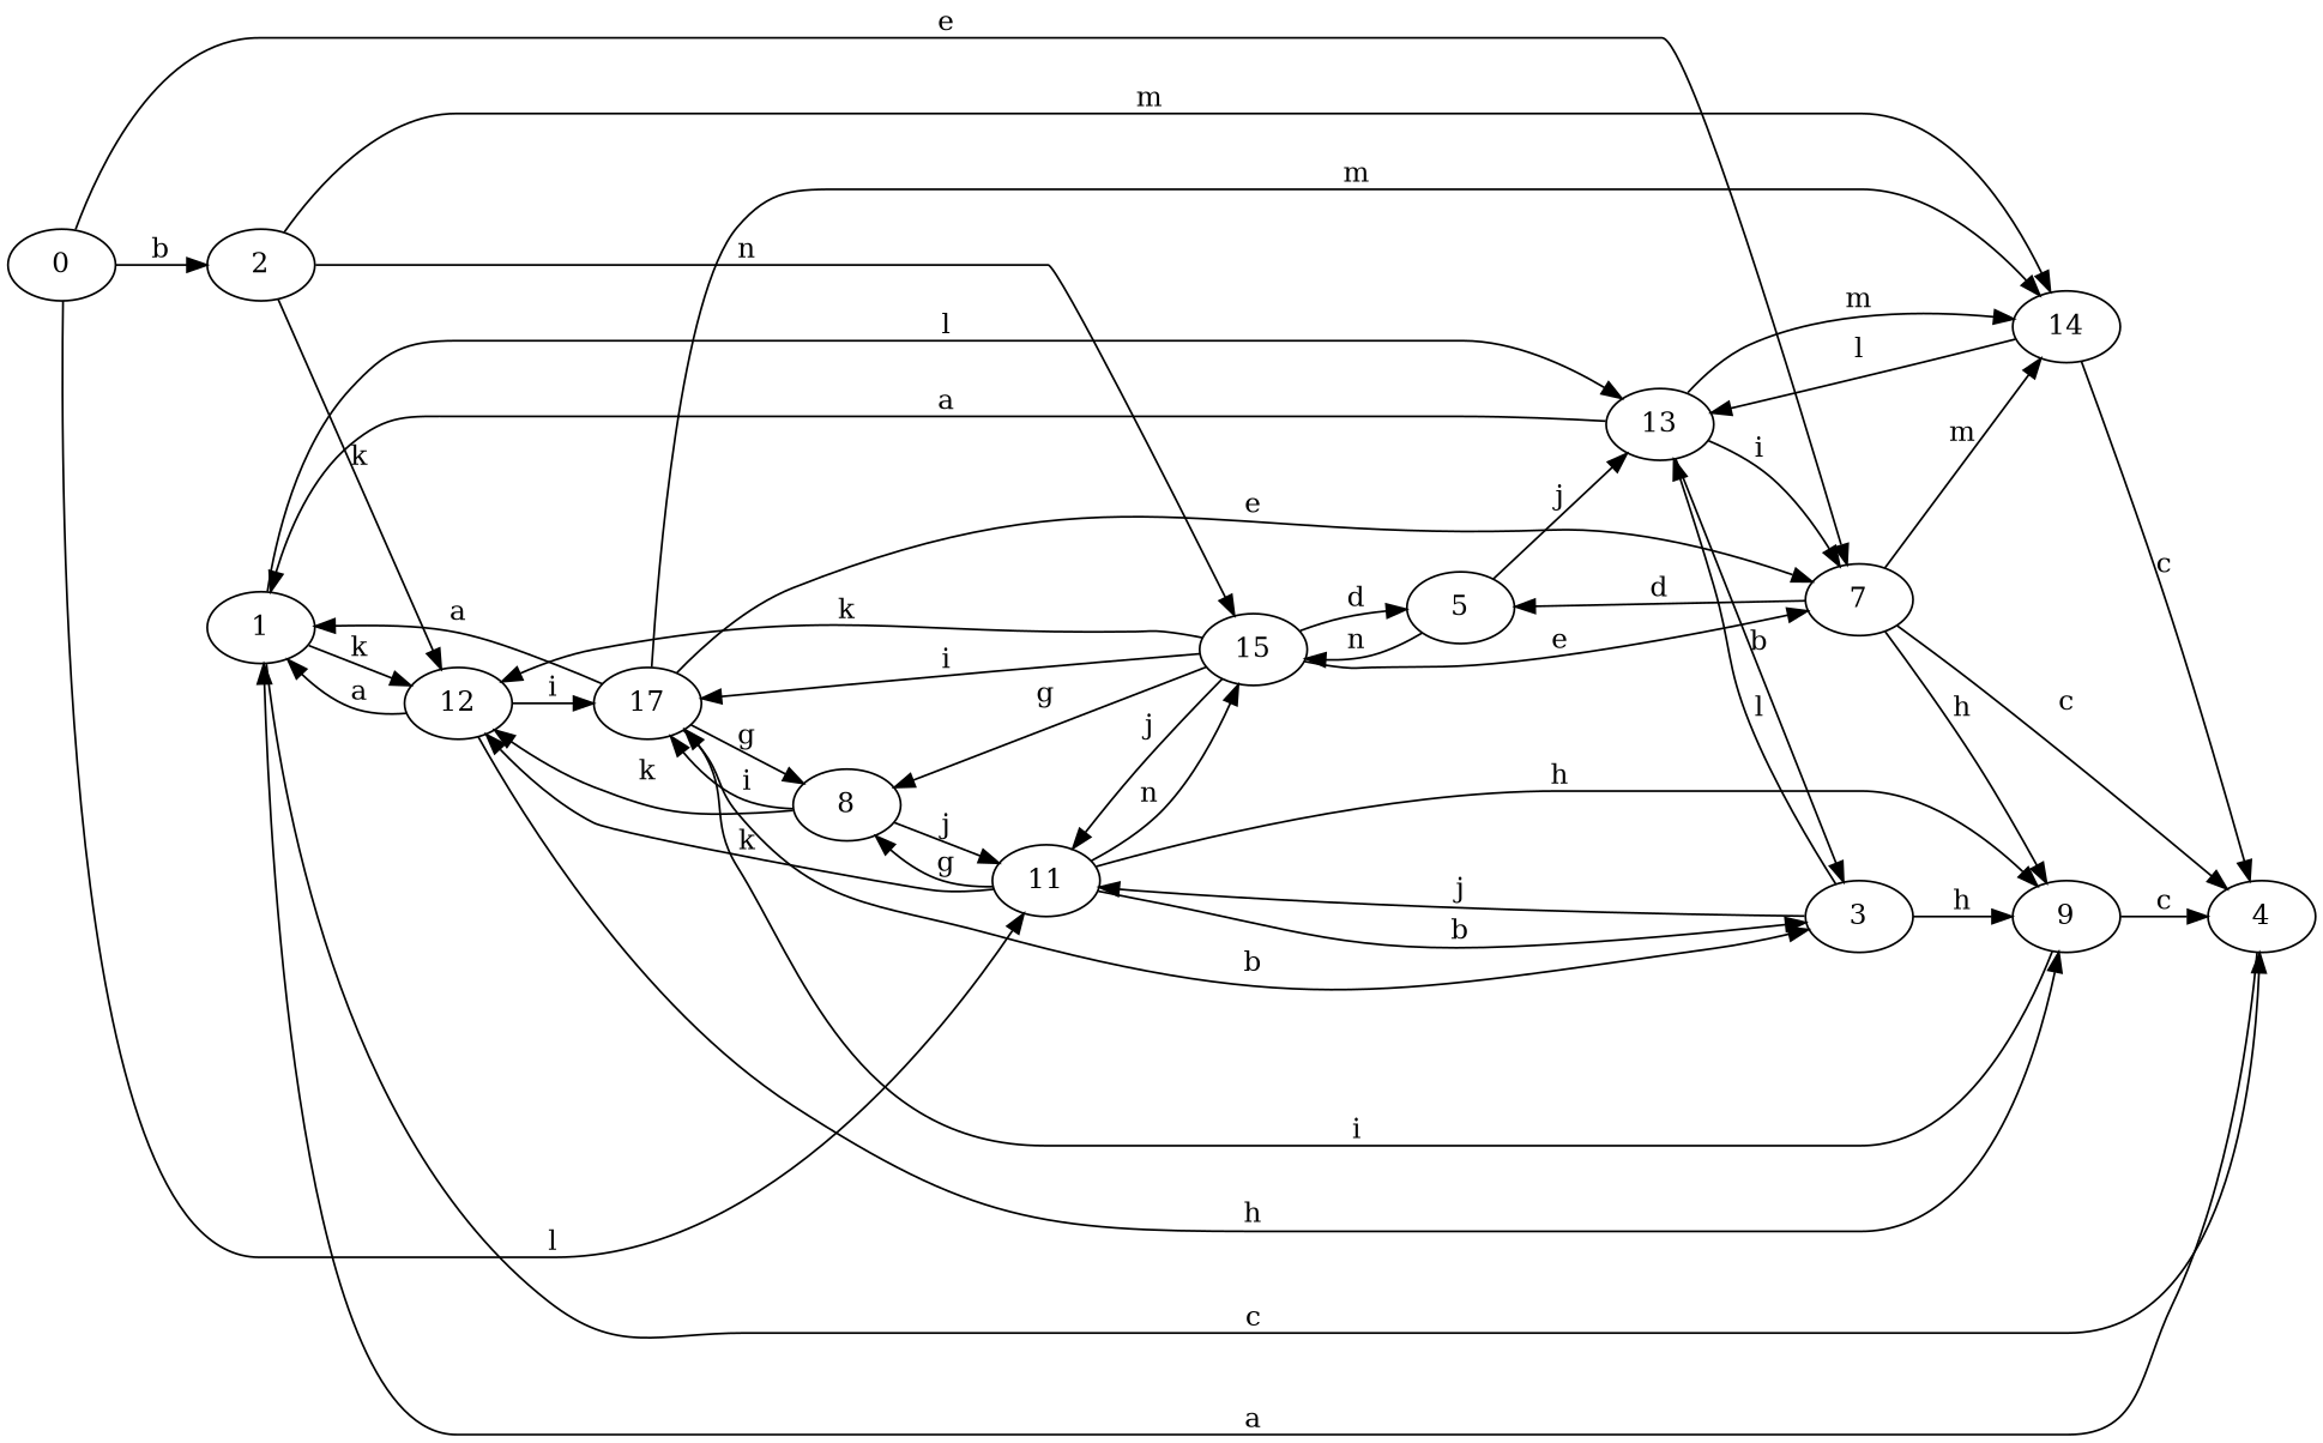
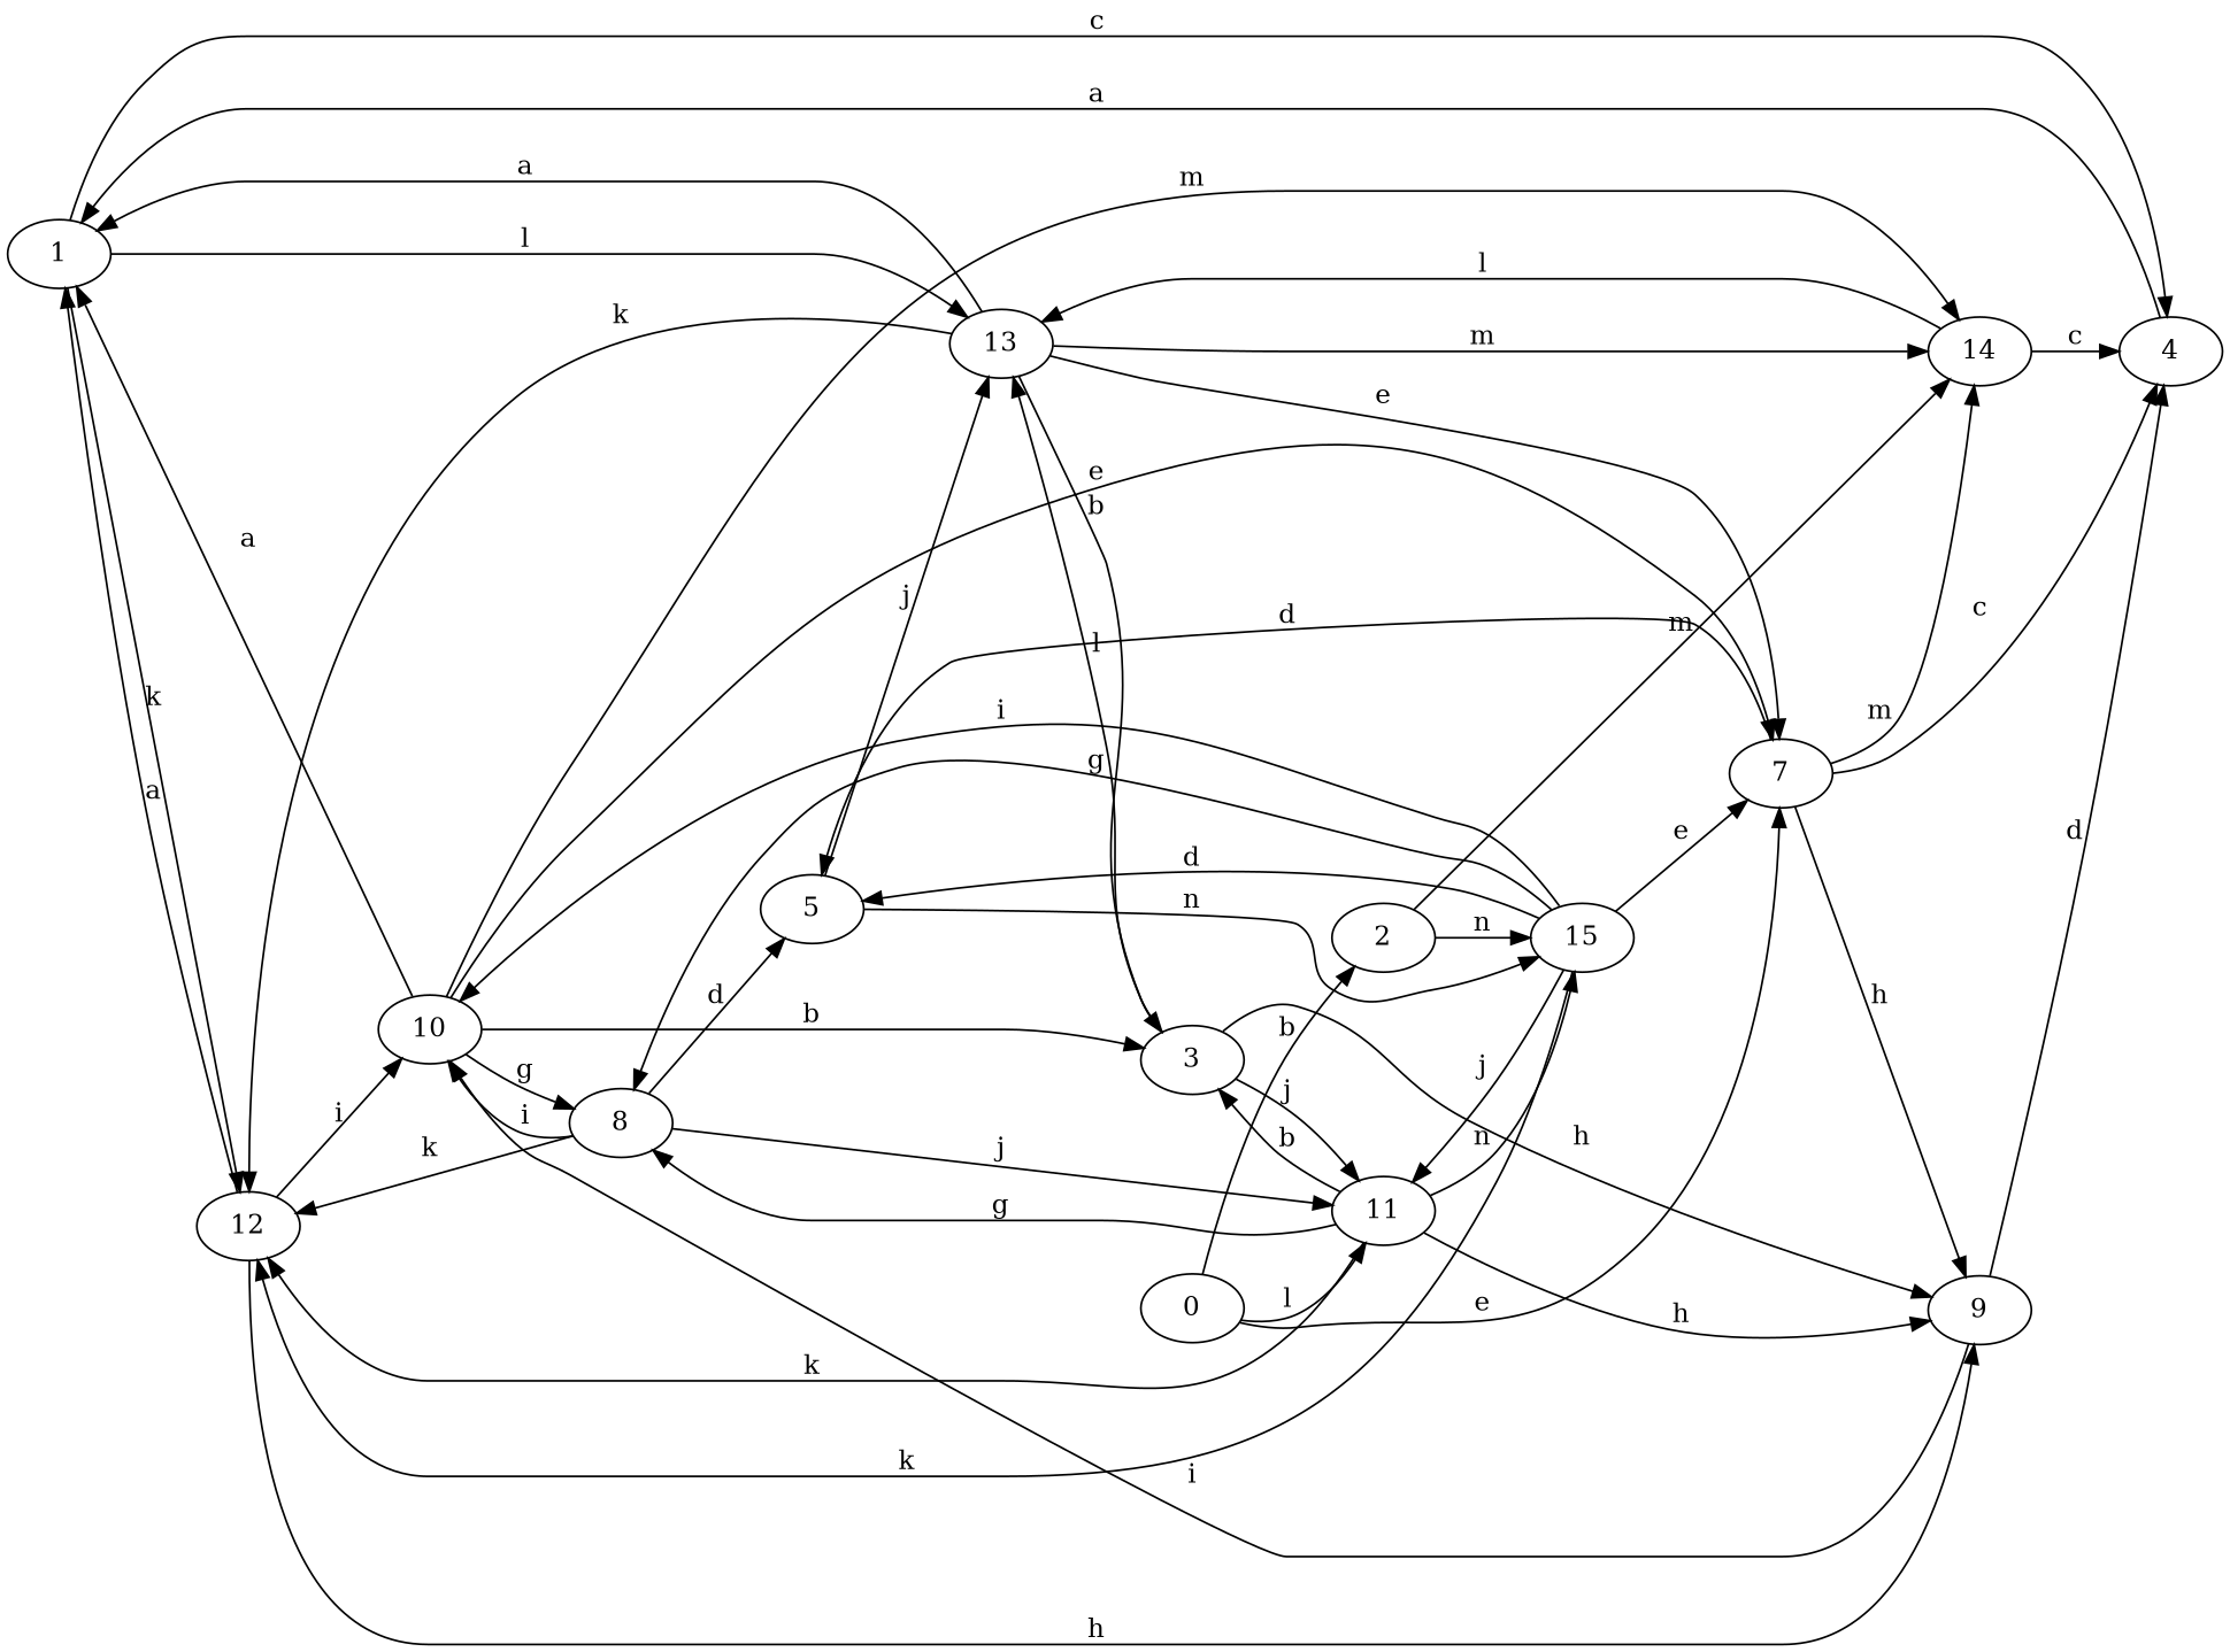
  strict digraph {
    rankdir=LR
    1
    4
    12
    13
    9
-   10 [label=17]
+   10
    14
    3
    7
    2
    15
    11
    5
    8
    0
    1 -> 4 [label=c]
    1 -> 12 [label=k]
    1 -> 13 [label=l]
    4 -> 1 [label=a]
    12 -> 1 [label=a]
    12 -> 9 [label=h]
    12 -> 10 [label=i]
    13 -> 1 [label=a]
    13 -> 14 [label=m]
    13 -> 3 [label=b]
-   13 -> 7 [label=i]
-   9 -> 4 [label=c]
+   13 -> 7 [label=e]
+   9 -> 4 [label=d]
    9 -> 10 [label=i]
    10 -> 1 [label=a]
    10 -> 14 [label=m]
    10 -> 3 [label=b]
    10 -> 7 [label=e]
    10 -> 8 [label=g]
    14 -> 4 [label=c]
    14 -> 13 [label=l]
    3 -> 13 [label=l]
    3 -> 9 [label=h]
    3 -> 11 [label=j]
    7 -> 4 [label=c]
    7 -> 9 [label=h]
    7 -> 14 [label=m]
    7 -> 5 [label=d]
-   2 -> 12 [label=k]
+   13 -> 12 [label=k]
    2 -> 14 [label=m]
    2 -> 15 [label=n]
    15 -> 12 [label=k]
    15 -> 10 [label=i]
    15 -> 7 [label=e]
    15 -> 11 [label=j]
    15 -> 5 [label=d]
    15 -> 8 [label=g]
    11 -> 12 [label=k]
    11 -> 9 [label=h]
    11 -> 3 [label=b]
    11 -> 15 [label=n]
    11 -> 8 [label=g]
    5 -> 13 [label=j]
    5 -> 15 [label=n]
    8 -> 12 [label=k]
    8 -> 10 [label=i]
    8 -> 11 [label=j]
+   8 -> 5 [label=d]
    0 -> 7 [label=e]
    0 -> 2 [label=b]
    0 -> 11 [label=l]
  }
